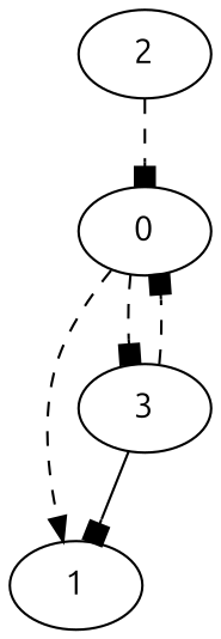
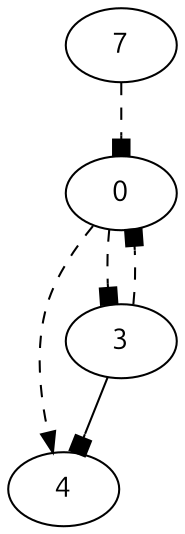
  digraph {
    fontname=Ubuntu
    node [fontname=Ubuntu]
    edge [arrowhead=box fontname=Ubuntu style=dashed]
-   2
+   2 [label=7]
    0
-   1
+   1 [label=4]
    3
    2 -> 0
    0 -> 1 [arrowhead=normal]
    0 -> 3
    3 -> 0
    3 -> 1 [style=solid]
  }
